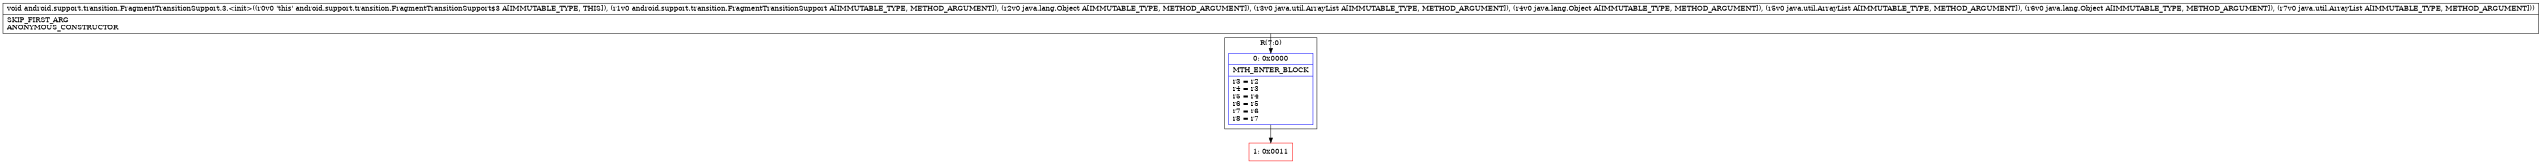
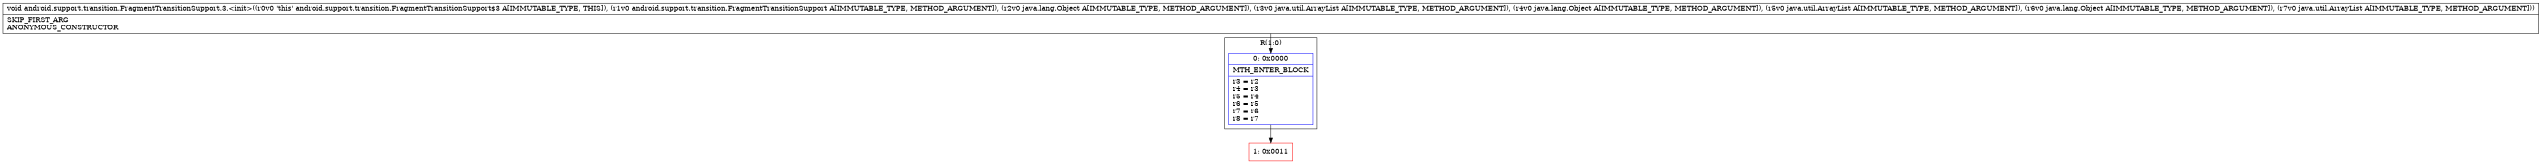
  digraph {
    node [shape=record]
    n1 [color=blue label="{0\:\ 0x0000|MTH_ENTER_BLOCK\l|r3 = r2\lr4 = r3\lr5 = r4\lr6 = r5\lr7 = r6\lr8 = r7\l}"]
    n2 [color=red label="{1\:\ 0x0011}"]
    n3 [label="{void android.support.transition.FragmentTransitionSupport.3.\<init\>((r0v0 'this' android.support.transition.FragmentTransitionSupport$3 A[IMMUTABLE_TYPE, THIS]), (r1v0 android.support.transition.FragmentTransitionSupport A[IMMUTABLE_TYPE, METHOD_ARGUMENT]), (r2v0 java.lang.Object A[IMMUTABLE_TYPE, METHOD_ARGUMENT]), (r3v0 java.util.ArrayList A[IMMUTABLE_TYPE, METHOD_ARGUMENT]), (r4v0 java.lang.Object A[IMMUTABLE_TYPE, METHOD_ARGUMENT]), (r5v0 java.util.ArrayList A[IMMUTABLE_TYPE, METHOD_ARGUMENT]), (r6v0 java.lang.Object A[IMMUTABLE_TYPE, METHOD_ARGUMENT]), (r7v0 java.util.ArrayList A[IMMUTABLE_TYPE, METHOD_ARGUMENT]))  | SKIP_FIRST_ARG\lANONYMOUS_CONSTRUCTOR\l}"]
    subgraph cluster_1 {
-     label="R(7:0)"
+     label="R(1:0)"
      n1
    }
    n1 -> n2
    n3 -> n1
  }
